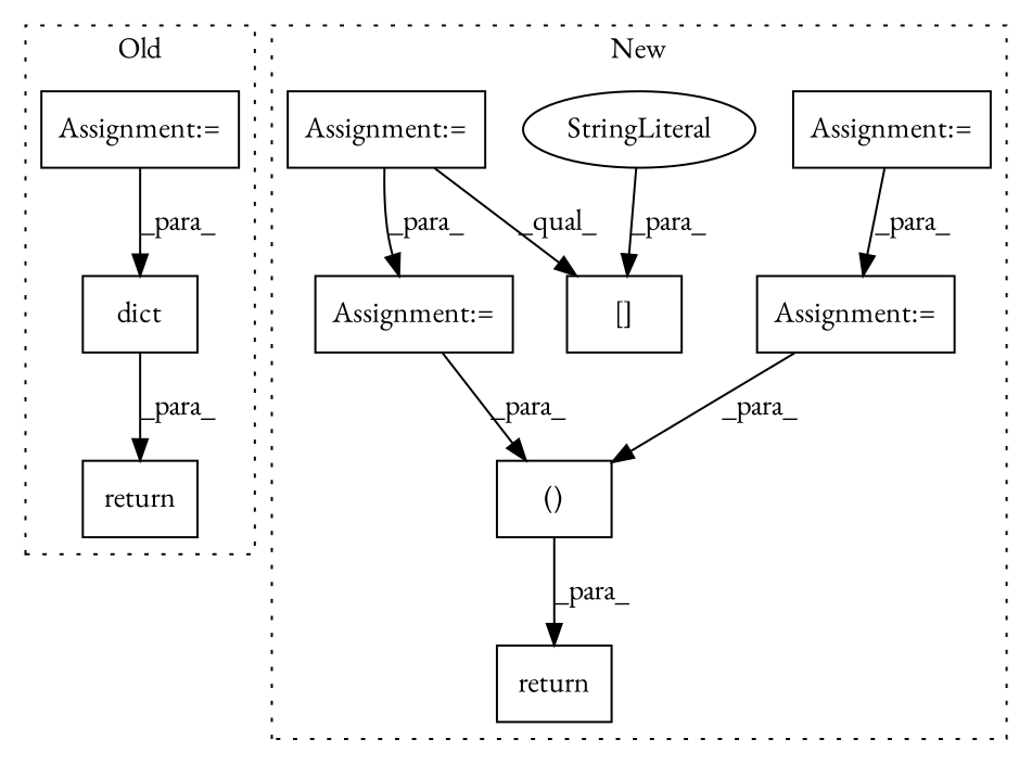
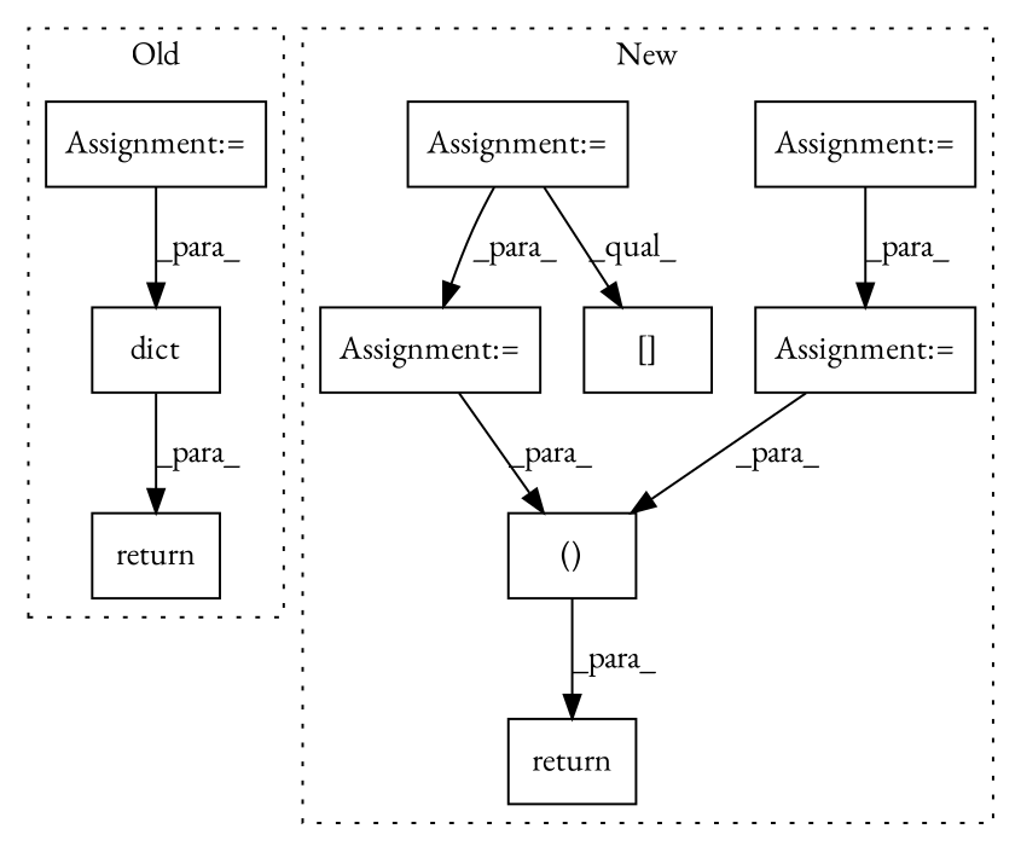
  digraph {
    fontname="EB Garamond"
    node [a=7 l=1 shape=box fontname="EB Garamond"]
    edge [fontname="EB Garamond"]
    n1 [a=32 l="5,1" label=dict s="700,716"]
    n2 [a=41 l=7 label=return s=693]
    n3 [label="Assignment:=" s=665]
    n4 [a=41 l=12 label=return s=1065]
    n5 [l=5 label="Assignment:=" s=663]
    n6 [label="Assignment:=" s=751]
    n7 [label="Assignment:=" s=1032]
    n8 [label="Assignment:=" s=973]
    n9 [a=106 l=22 label="()" s=1077]
    n10 [a=2 l="7,1" label="[]" s="873,898"]
-   n11 [a=45 l=18 label=StringLiteral s=880 shape=ellipse]
    subgraph cluster_1 {
      label=Old
      style=dotted
      n1
      n2
      n3
    }
    subgraph cluster_2 {
      label=New
      style=dotted
      n4
      n5
      n6
      n7
      n8
      n9
      n10
-     n11
    }
    n1 -> n2 [label=_para_]
    n3 -> n1 [label=_para_]
    n5 -> n7 [label=_para_]
    n6 -> n8 [label=_para_]
    n6 -> n10 [label=_qual_]
    n7 -> n9 [label=_para_]
    n8 -> n9 [label=_para_]
    n9 -> n4 [label=_para_]
-   n11 -> n10 [label=_para_]
  }
